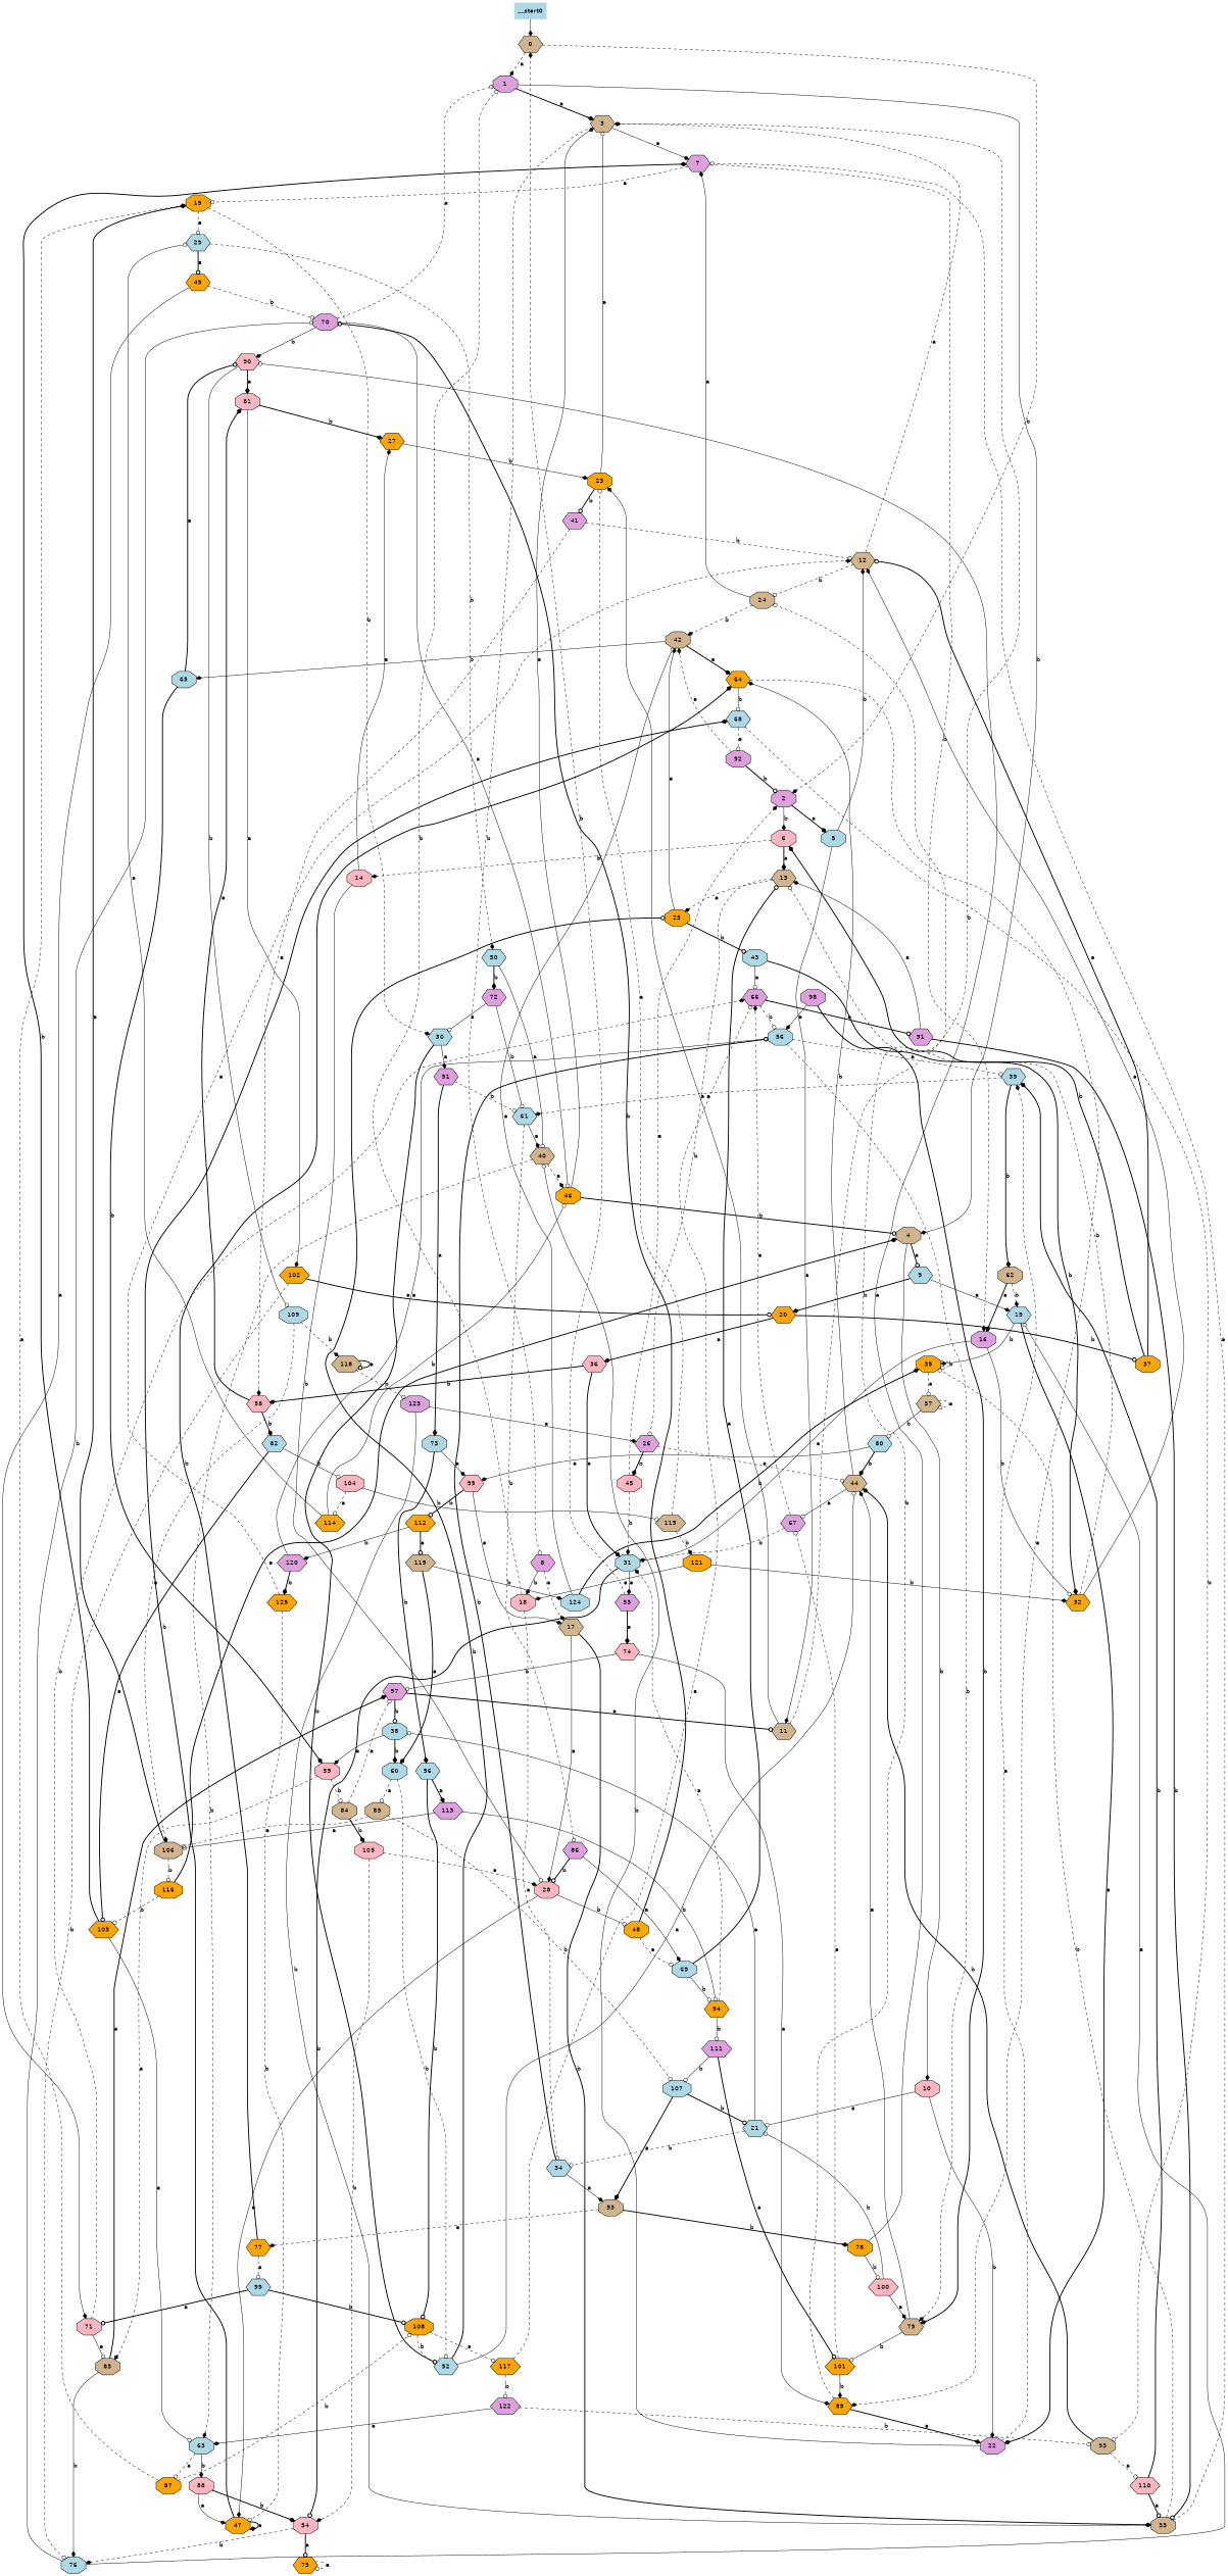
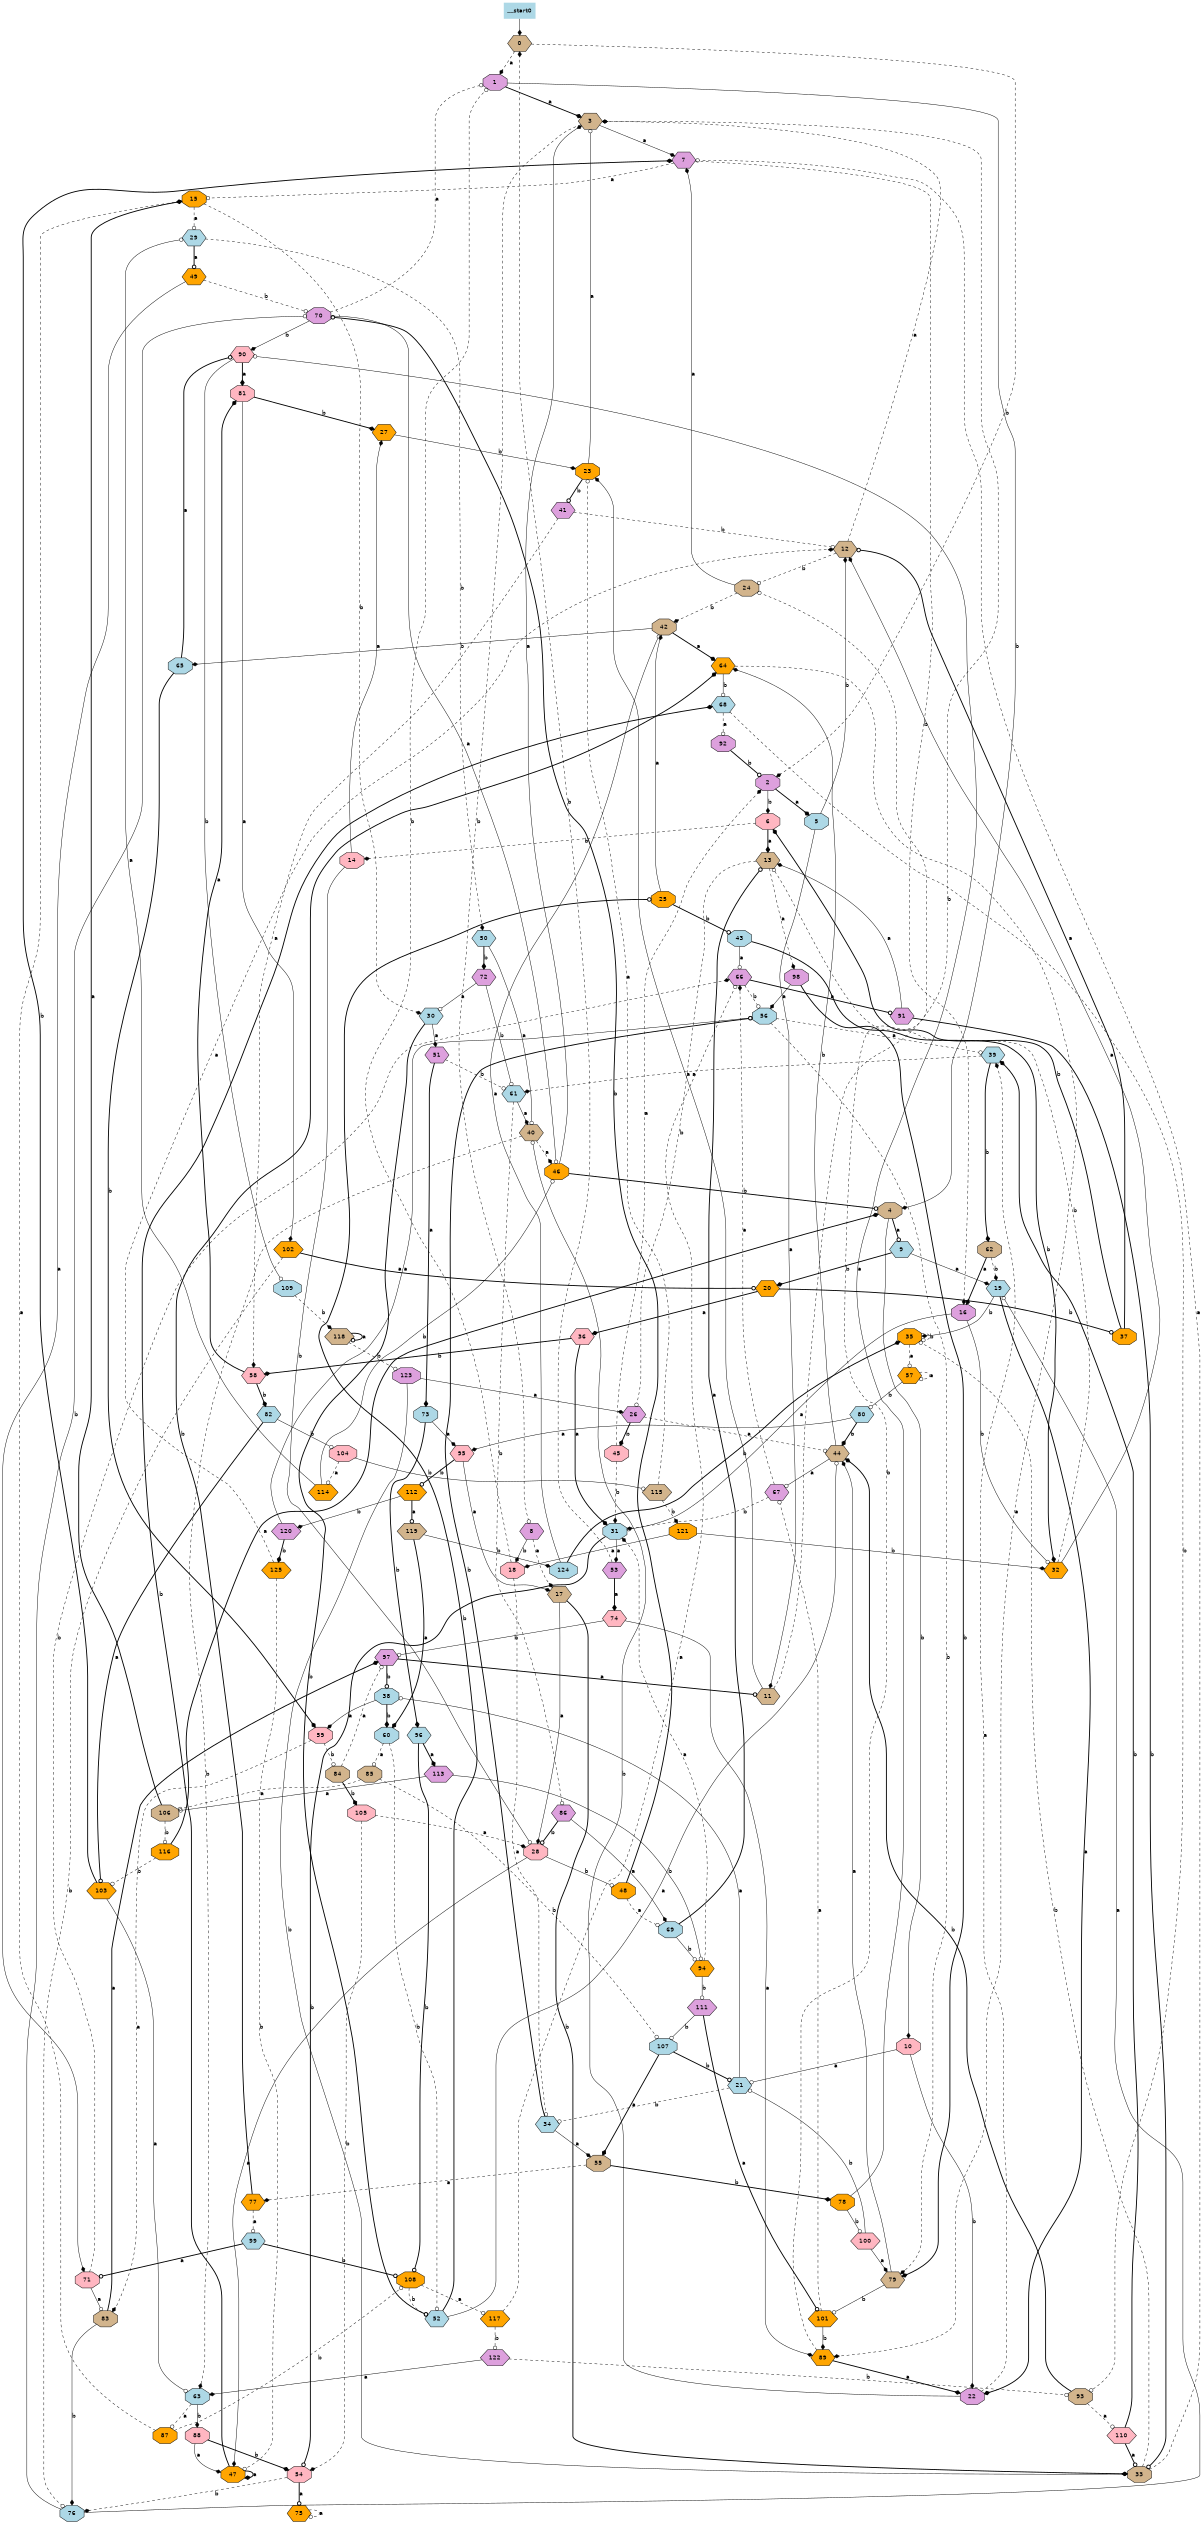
  digraph {
    fontname="DejaVu Sans"
    node [fillcolor=lightblue fontname="DejaVu Sans" shape=hexagon style=filled]
    edge [arrowhead=diamond fontname="DejaVu Sans" style=solid]
    __start0 [shape=none]
    0 [fillcolor=tan]
    1 [fillcolor=plum shape=octagon]
    2 [fillcolor=plum shape=octagon]
    3 [fillcolor=tan]
    4 [fillcolor=tan shape=octagon]
    5 [shape=octagon]
    6 [fillcolor=lightpink shape=octagon]
    7 [fillcolor=plum]
    8 [fillcolor=plum]
    9
    10 [fillcolor=lightpink shape=octagon]
    11 [fillcolor=tan]
    12 [fillcolor=tan]
    13 [fillcolor=tan]
    14 [fillcolor=lightpink shape=octagon]
    15 [fillcolor=orange shape=octagon]
    16 [fillcolor=plum shape=octagon]
    17 [fillcolor=tan]
    18 [fillcolor=lightpink shape=octagon]
    19
    20 [fillcolor=orange]
    21
    22 [fillcolor=plum shape=octagon]
    23 [fillcolor=orange shape=octagon]
    24 [fillcolor=tan shape=octagon]
    25 [fillcolor=orange shape=octagon]
    26 [fillcolor=plum]
    27 [fillcolor=orange]
    28 [fillcolor=lightpink shape=octagon]
    29
    30
    31 [shape=octagon]
    32 [fillcolor=orange]
    33 [fillcolor=tan shape=octagon]
    34
    35 [fillcolor=orange shape=octagon]
    36 [fillcolor=lightpink]
    37 [fillcolor=orange shape=octagon]
    38 [shape=octagon]
    39
    40 [fillcolor=tan]
    41 [fillcolor=plum]
    42 [fillcolor=tan shape=octagon]
    43 [shape=octagon]
    44 [fillcolor=tan]
    45 [fillcolor=lightpink shape=octagon]
    47 [fillcolor=orange shape=octagon]
    48 [fillcolor=orange shape=octagon]
    49 [fillcolor=orange]
    50
    51 [fillcolor=plum]
    52
    53 [fillcolor=plum]
    54 [fillcolor=lightpink shape=octagon]
    55 [fillcolor=tan shape=octagon]
    56 [shape=octagon]
-   57 [fillcolor=tan]
+   57 [fillcolor=orange]
    58 [fillcolor=lightpink]
    59 [fillcolor=lightpink shape=octagon]
    60 [shape=octagon]
    61
    62 [fillcolor=tan shape=octagon]
    46 [fillcolor=orange shape=octagon]
    63 [shape=octagon]
    64 [fillcolor=orange]
    65 [shape=octagon]
    66 [fillcolor=plum]
    67 [fillcolor=plum]
    68
    69 [shape=octagon]
    70 [fillcolor=plum shape=octagon]
    71 [fillcolor=lightpink shape=octagon]
    72 [fillcolor=plum]
    73 [shape=octagon]
    74 [fillcolor=lightpink]
    75 [fillcolor=orange]
    76 [shape=octagon]
    77 [fillcolor=orange]
    78 [fillcolor=orange shape=octagon]
    79 [fillcolor=tan]
    80
    81 [fillcolor=lightpink shape=octagon]
    82
    83 [fillcolor=tan shape=octagon]
    84 [fillcolor=tan shape=octagon]
    85 [fillcolor=tan shape=octagon]
    86 [fillcolor=plum]
    87 [fillcolor=orange shape=octagon]
    88 [fillcolor=lightpink shape=octagon]
    89 [fillcolor=orange]
    90 [fillcolor=lightpink]
    91 [fillcolor=plum]
    92 [fillcolor=plum shape=octagon]
    93 [fillcolor=tan shape=octagon]
    94 [fillcolor=orange]
    95 [fillcolor=lightpink]
    96
    97 [fillcolor=plum]
    99
    100 [fillcolor=lightpink]
    101 [fillcolor=orange]
    102 [fillcolor=orange]
    103 [fillcolor=orange]
    104 [fillcolor=lightpink shape=octagon]
    105 [fillcolor=lightpink shape=octagon]
    106 [fillcolor=tan shape=octagon]
    107 [shape=octagon]
    108 [fillcolor=orange shape=octagon]
    109 [shape=octagon]
    110 [fillcolor=lightpink]
    111 [fillcolor=plum]
    112 [fillcolor=orange]
    113 [fillcolor=plum]
    98 [fillcolor=plum shape=octagon]
    114 [fillcolor=orange]
    115 [fillcolor=tan]
    116 [fillcolor=orange shape=octagon]
    117 [fillcolor=orange]
    118 [fillcolor=tan]
    119 [fillcolor=tan]
    120 [fillcolor=plum]
    121 [fillcolor=orange shape=octagon]
    122 [fillcolor=plum]
    123 [fillcolor=plum shape=octagon]
    124 [shape=octagon]
    125 [fillcolor=orange]
    __start0 -> 0
    0 -> 1 [label=a style=dashed]
    0 -> 2 [label=b style=dashed]
    1 -> 3 [label=a style=bold]
    1 -> 4 [label=b]
    2 -> 5 [label=a style=bold]
    2 -> 6 [label=b]
    3 -> 7 [label=a]
    3 -> 8 [arrowhead=odot label=b style=dashed]
    4 -> 9 [arrowhead=odot label=a style=bold]
    4 -> 10 [label=b]
    5 -> 11 [label=a]
    5 -> 12 [label=b]
    6 -> 13 [label=a style=bold]
    6 -> 14 [label=b style=dashed]
    7 -> 15 [arrowhead=odot label=a style=dashed]
    7 -> 16 [label=b style=dashed]
    8 -> 17 [label=a style=dashed]
    8 -> 18 [label=b]
    9 -> 19 [label=a]
    9 -> 20 [label=b style=bold]
    10 -> 21 [arrowhead=odot label=a]
    10 -> 22 [label=b]
    11 -> 3 [label=b style=dashed]
    11 -> 23 [label=a]
    12 -> 3 [label=a style=dashed]
    12 -> 24 [arrowhead=odot label=b style=dashed]
-   13 -> 25 [label=a style=dashed]
+   13 -> 98 [label=a style=dashed]
    13 -> 26 [arrowhead=odot label=b style=dashed]
    14 -> 27 [label=a]
    14 -> 28 [arrowhead=odot label=b]
    15 -> 29 [arrowhead=odot label=a style=dashed]
    15 -> 30 [label=b style=dashed]
    16 -> 31 [arrowhead=odot label=a]
    16 -> 32 [arrowhead=odot label=b]
    17 -> 28 [label=a]
    17 -> 33 [label=b style=bold]
    18 -> 1 [arrowhead=odot label=b style=dashed]
    18 -> 34 [arrowhead=odot label=a style=dashed]
    19 -> 22 [label=a style=bold]
    19 -> 35 [label=b]
    20 -> 36 [label=a style=bold]
    20 -> 37 [arrowhead=odot label=b style=bold]
    21 -> 34 [arrowhead=odot label=b style=dashed]
    21 -> 38 [arrowhead=odot label=a]
    22 -> 39 [label=a style=dashed]
    22 -> 40 [arrowhead=odot label=b]
    23 -> 3 [arrowhead=odot label=a]
    23 -> 41 [arrowhead=odot label=b style=bold]
    24 -> 7 [label=a]
    24 -> 42 [label=b style=dashed]
    25 -> 42 [label=a]
    25 -> 43 [arrowhead=odot label=b style=bold]
    26 -> 44 [arrowhead=odot label=a style=dashed]
    26 -> 45 [label=b style=bold]
    27 -> 23 [label=b]
    28 -> 47 [label=a]
    28 -> 48 [arrowhead=odot label=b]
    29 -> 49 [arrowhead=odot label=a style=bold]
    29 -> 50 [label=b style=dashed]
    30 -> 51 [label=a]
    30 -> 52 [arrowhead=odot label=b style=bold]
    31 -> 53 [label=a]
    31 -> 54 [arrowhead=odot label=b style=bold]
    32 -> 12 [label=a]
    32 -> 13 [arrowhead=odot label=b style=dashed]
    33 -> 7 [arrowhead=odot label=a style=dashed]
    33 -> 35 [arrowhead=odot label=b style=dashed]
    34 -> 55 [label=a]
    34 -> 56 [arrowhead=odot label=b style=bold]
    35 -> 35 [arrowhead=odot label=b style=dashed]
    35 -> 57 [arrowhead=odot label=a style=dashed]
    36 -> 31 [label=a style=bold]
    36 -> 58 [label=b style=bold]
    37 -> 6 [label=b style=bold]
    37 -> 12 [arrowhead=odot label=a style=bold]
    38 -> 59 [label=a]
    38 -> 60 [label=b style=bold]
    39 -> 61 [label=a style=dashed]
    39 -> 62 [label=b style=bold]
    40 -> 46 [label=a style=dashed]
    40 -> 63 [label=b style=dashed]
    41 -> 12 [arrowhead=odot label=b style=dashed]
    41 -> 58 [label=a style=dashed]
    42 -> 64 [label=a style=bold]
    42 -> 65 [label=b]
    43 -> 32 [label=b style=bold]
    43 -> 66 [arrowhead=odot label=a]
    44 -> 64 [label=b]
    44 -> 67 [arrowhead=odot label=a]
    45 -> 2 [label=a style=dashed]
    45 -> 31 [label=b style=dashed]
    47 -> 47 [label=a style=bold]
    47 -> 68 [label=b style=bold]
    48 -> 69 [arrowhead=odot label=a style=dashed]
    48 -> 70 [arrowhead=odot label=b style=bold]
    49 -> 70 [arrowhead=odot label=b style=dashed]
    49 -> 71 [label=a]
    50 -> 40 [arrowhead=odot label=a]
    50 -> 72 [label=b style=bold]
    51 -> 61 [arrowhead=odot label=b style=dashed]
    51 -> 73 [label=a style=bold]
    52 -> 25 [arrowhead=odot label=b style=bold]
    52 -> 44 [arrowhead=odot label=a]
    53 -> 0 [label=b style=dashed]
    53 -> 74 [label=a style=bold]
    54 -> 75 [arrowhead=odot label=a style=bold]
    54 -> 76 [label=b style=dashed]
    55 -> 77 [label=a style=dashed]
    55 -> 78 [label=b style=bold]
    56 -> 39 [arrowhead=odot label=a style=dashed]
    56 -> 79 [label=b style=dashed]
    57 -> 57 [arrowhead=odot label=a style=dashed]
    57 -> 80 [arrowhead=odot label=b]
    58 -> 81 [label=a style=bold]
    58 -> 82 [label=b style=bold]
    59 -> 83 [label=a style=dashed]
    59 -> 84 [arrowhead=odot label=b style=dashed]
    60 -> 52 [arrowhead=odot label=b style=dashed]
    60 -> 85 [arrowhead=odot label=a style=dashed]
    61 -> 40 [label=a]
    61 -> 86 [arrowhead=odot label=b style=dashed]
    62 -> 16 [label=a style=bold]
    62 -> 19 [label=b style=dashed]
    46 -> 3 [label=a]
    46 -> 4 [arrowhead=odot label=b style=bold]
    63 -> 87 [arrowhead=odot label=a style=dashed]
    63 -> 88 [label=b]
    64 -> 68 [arrowhead=odot label=b]
    64 -> 89 [label=a style=dashed]
    65 -> 59 [label=b style=bold]
    65 -> 90 [arrowhead=odot label=a style=bold]
    66 -> 56 [arrowhead=odot label=b style=dashed]
    66 -> 91 [arrowhead=odot label=a style=bold]
    67 -> 31 [label=b style=dashed]
    67 -> 66 [label=a style=dashed]
    68 -> 92 [arrowhead=odot label=a style=dashed]
    68 -> 93 [arrowhead=odot label=b style=dashed]
    69 -> 13 [arrowhead=odot label=a style=bold]
    69 -> 94 [arrowhead=odot label=b]
    70 -> 1 [arrowhead=odot label=a style=dashed]
    70 -> 46 [arrowhead=odot label=a]
    70 -> 90 [label=b]
    71 -> 66 [label=b style=dashed]
    71 -> 83 [arrowhead=odot label=a]
    72 -> 30 [arrowhead=odot label=a]
    72 -> 61 [arrowhead=odot label=b]
    73 -> 95 [label=a]
    73 -> 96 [label=b style=bold]
    74 -> 89 [label=a]
    74 -> 97 [arrowhead=odot label=b]
    75 -> 75 [arrowhead=odot label=a style=dashed]
    76 -> 19 [arrowhead=odot label=a]
    76 -> 70 [arrowhead=odot label=b]
    77 -> 64 [label=b style=bold]
    77 -> 99 [arrowhead=odot label=a style=dashed]
    78 -> 90 [arrowhead=odot label=a]
    78 -> 100 [arrowhead=odot label=b]
    79 -> 44 [label=a]
    79 -> 101 [arrowhead=odot label=b]
    80 -> 44 [label=b style=bold]
    80 -> 95 [label=a]
    81 -> 27 [label=b style=bold]
    81 -> 102 [label=a]
    82 -> 103 [arrowhead=odot label=a style=bold]
    82 -> 104 [arrowhead=odot label=b]
    83 -> 76 [label=b]
    83 -> 97 [label=a style=bold]
    84 -> 97 [arrowhead=odot label=a style=dashed]
    84 -> 105 [label=b style=bold]
    85 -> 106 [arrowhead=odot label=a style=dashed]
    85 -> 107 [arrowhead=odot label=b style=dashed]
    86 -> 28 [arrowhead=odot label=b style=bold]
    86 -> 69 [label=a]
    87 -> 15 [label=a style=dashed]
    87 -> 108 [arrowhead=odot label=b style=dashed]
    88 -> 47 [label=a]
    88 -> 54 [label=b style=bold]
    89 -> 22 [label=a style=bold]
    89 -> 24 [arrowhead=odot label=b style=dashed]
    90 -> 81 [label=a style=bold]
    90 -> 109 [arrowhead=odot label=b]
    91 -> 13 [label=a]
    91 -> 33 [arrowhead=odot label=b style=bold]
    92 -> 2 [arrowhead=odot label=b style=bold]
-   92 -> 42 [label=a style=dashed]
    93 -> 44 [label=b style=bold]
    93 -> 110 [arrowhead=odot label=a style=dashed]
    94 -> 31 [label=a style=dashed]
    94 -> 111 [arrowhead=odot label=b]
    95 -> 17 [label=a]
    95 -> 112 [arrowhead=odot label=b style=bold]
    96 -> 108 [arrowhead=odot label=b style=bold]
    96 -> 113 [label=a style=bold]
    97 -> 11 [arrowhead=odot label=a style=bold]
    97 -> 38 [arrowhead=odot label=b style=bold]
    99 -> 71 [arrowhead=odot label=a style=bold]
    99 -> 108 [arrowhead=odot label=b style=bold]
    100 -> 21 [arrowhead=odot label=b]
    100 -> 79 [label=a]
    101 -> 67 [arrowhead=odot label=a style=dashed]
    101 -> 89 [label=b]
    102 -> 20 [arrowhead=odot label=a style=bold]
    102 -> 76 [arrowhead=odot label=b style=dashed]
    103 -> 7 [label=b style=bold]
    103 -> 63 [arrowhead=odot label=a]
    104 -> 114 [arrowhead=odot label=a style=dashed]
    104 -> 115 [arrowhead=odot label=b]
    105 -> 28 [label=a style=dashed]
    105 -> 54 [label=b style=dashed]
    106 -> 15 [label=a style=bold]
    106 -> 116 [arrowhead=odot label=b style=dashed]
    107 -> 21 [arrowhead=odot label=b style=bold]
    107 -> 55 [label=a style=bold]
    108 -> 52 [arrowhead=odot label=b style=dashed]
    108 -> 117 [arrowhead=odot label=a style=dashed]
-   109 -> 106 [label=a style=dashed]
    109 -> 118 [label=b style=dashed]
    110 -> 33 [arrowhead=odot label=a style=bold]
    110 -> 39 [label=b style=bold]
    111 -> 101 [arrowhead=odot label=a style=bold]
    111 -> 107 [arrowhead=odot label=b]
    112 -> 119 [arrowhead=odot label=a style=bold]
    112 -> 120 [label=b]
    113 -> 94 [arrowhead=odot label=b]
    113 -> 106 [arrowhead=odot label=a]
    98 -> 56 [label=a]
    98 -> 79 [label=b style=bold]
    114 -> 29 [arrowhead=odot label=a]
    114 -> 46 [arrowhead=odot label=b]
    115 -> 23 [arrowhead=odot label=a style=dashed]
    115 -> 121 [label=b style=dashed]
    116 -> 4 [label=a style=bold]
    116 -> 103 [arrowhead=odot label=b style=dashed]
    117 -> 66 [arrowhead=odot label=a style=dashed]
    117 -> 122 [arrowhead=odot label=b style=dashed]
    118 -> 118 [arrowhead=odot label=a style=bold]
    118 -> 123 [arrowhead=odot label=b style=dashed]
    119 -> 60 [label=a style=bold]
    119 -> 124 [label=b]
    120 -> 56 [arrowhead=odot label=a]
    120 -> 125 [label=b style=bold]
    121 -> 18 [label=a]
    121 -> 32 [label=b]
    122 -> 63 [label=a]
    122 -> 93 [arrowhead=odot label=b style=dashed]
    123 -> 26 [label=a]
    123 -> 33 [label=b]
    124 -> 35 [label=b style=bold]
    124 -> 42 [arrowhead=odot label=a]
    125 -> 12 [label=a style=dashed]
    125 -> 47 [arrowhead=odot label=b style=dashed]
  }
